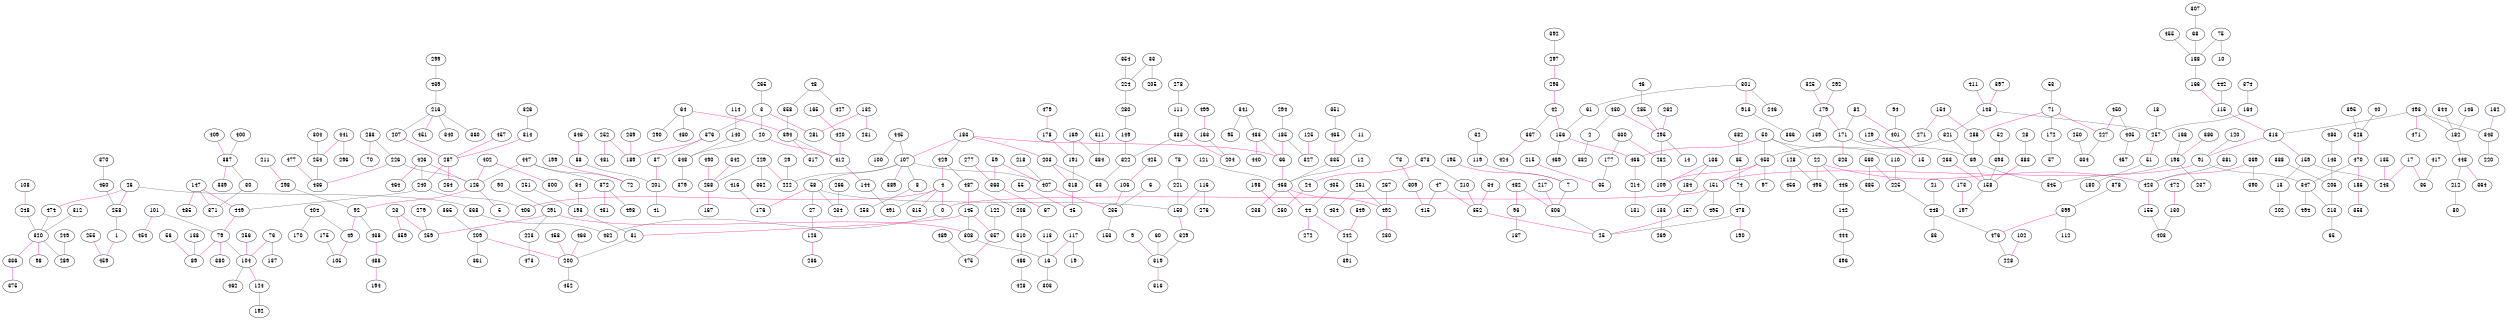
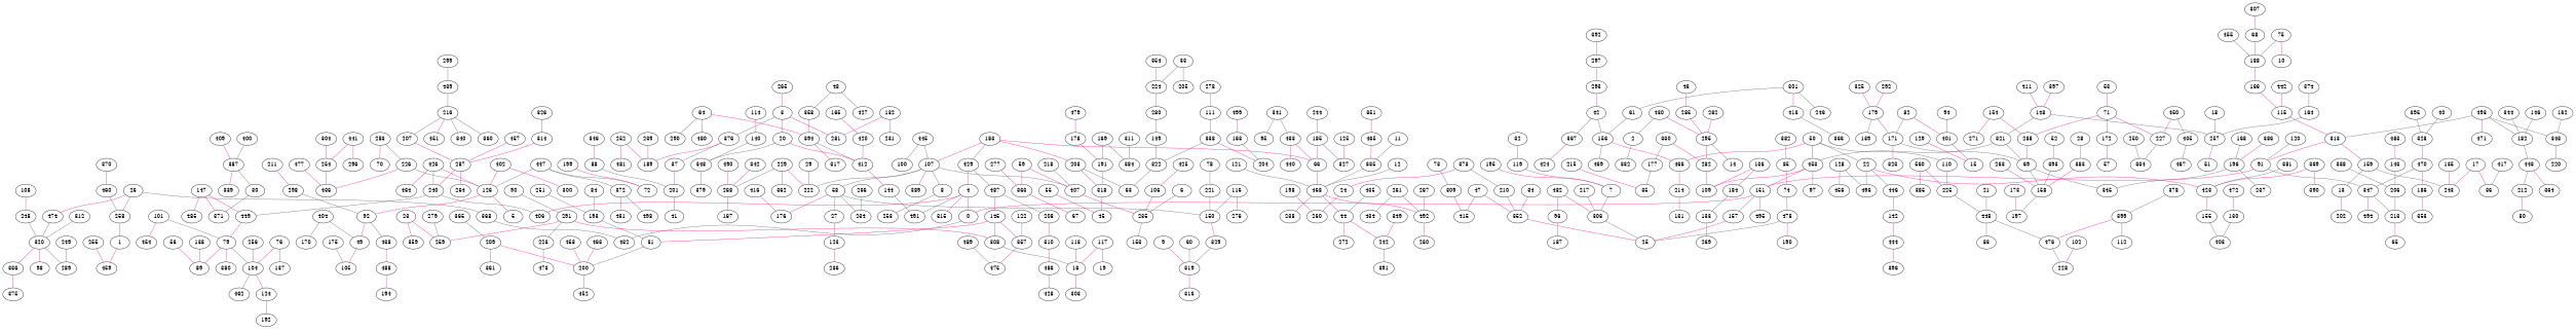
  graph {
    edge [color=gray40]
    0
    432
    4
    315
    406
    491
    151
    495
    157
    25
    429
    487
    208
    145
    453
    109
    97
    91
    347
    494
    213
    368
    240
    449
    79
    183
    107
    66
    203
    58
    8
    222
    407
    389
    468
    318
    63
    310
    357
    31
    308
    144
    50
    110
    22
    466
    225
    496
    446
    423
    214
    321
    69
    158
    345
    313
    159
    243
    13
    120
    65
    26
    474
    258
    320
    1
    426
    126
    464
    92
    5
    287
    264
    89
    380
    104
    176
    234
    27
    150
    253
    235
    44
    492
    238
    45
    486
    475
    200
    16
    412
    448
    142
    155
    131
    282
    136
    184
    133
    148
    257
    51
    197
    115
    202
    493
    182
    343
    471
    443
    220
    470
    186
    353
    352
    306
    478
    190
    336
    289
    98
    459
    49
    438
    207
    457
    314
    462
    124
    147
    485
    371
    123
    329
    153
    445
    100
    272
    242
    230
    433
    440
    185
    327
    428
    452
    303
    394
    317
    20
    348
    379
    420
    83
    476
    444
    403
    156
    469
    295
    14
    330
    177
    35
    269
    411
    397
-   180
    171
    323
    288
    442
    166
    212
    364
    328
    206
    34
    210
    47
    415
    217
    7
    482
    96
    187
    74
    375
    460
    105
    488
    226
    436
    447
    72
    372
    498
    431
    402
    300
    216
    451
    340
    360
    326
    192
    101
    454
    236
    319
    229
    362
    268
    167
    29
    59
    363
    67
    218
    12
    391
    121
    335
    341
    95
-   294
+   294 [label=244]
    191
    322
    122
    193
    291
    259
    223
    473
    64
    480
    290
    358
    3
    376
    281
    37
    189
    165
    n245 [label=560]
    385
    228
    128
    456
    396
    369
    390
    381
    42
    367
    424
    61
    285
    262
    430
    2
    332
    18
    164
    263
    383
    393
    196
    237
    82
    401
    15
    179
    139
    154
    271
    71
    172
    227
    57
    334
    188
    135
    17
    36
    344
    80
    146
    162
    395
    40
    388
    143
    373
    24
    260
    119
    195
    85
    312
    248
    370
    298
    194
    283
    70
    439
    56
    138
    76
    137
    256
    30
    416
    266
    116
    276
    221
    316
    6
    106
    435
    261
    434
    267
    11
    465
    125
    169
    384
    178
    55
    149
    338
    204
    489
    463
    458
    209
    361
    251
    84
    90
    117
    19
    113
    48
    427
    201
    265
    140
    21
    293
    301
-   413 [label=913]
+   413
    246
    366
    46
    374
    173
    28
    52
    386
    168
    325
    292
    53
    455
    75
    10
    68
    483
    309
    32
    382
    249
    108
    255
    404
    170
    211
    477
    254
    199
    299
    387
    339
    78
    342
    490
    277
    425
    349
    351
    479
    280
    111
    365
    279
    23
    359
    41
    132
    231
    114
    399
    112
    130
    297
    215
    94
    450
    405
    467
    307
    417
    73
    175
    304
    441
    296
    409
    400
    9
    60
    311
    224
    163
    278
    252
    481
    239
    378
    102
    472
    392
    129
    250
    198
    354
    33
    205
    499
    88
    346
    0 -- 432
    4 -- 0 [color=deeppink]
    4 -- 315 [color=deeppink]
    4 -- 406 [color=deeppink]
    4 -- 491
    151 -- 0 [color=deeppink]
    151 -- 495
    151 -- 157
    157 -- 25 [color=deeppink]
    429 -- 4 [color=deeppink]
    429 -- 487
    487 -- 208
    487 -- 145 [color=deeppink]
    208 -- 310 [color=deeppink]
    145 -- 357 [color=deeppink]
    145 -- 31 [color=deeppink]
    145 -- 308
    453 -- 151 [color=deeppink]
    453 -- 109 [color=deeppink]
    453 -- 97
    91 -- 151 [color=deeppink]
    91 -- 347
    347 -- 494 [color=deeppink]
    347 -- 213
    213 -- 65 [color=deeppink]
    368 -- 432
    240 -- 406
    240 -- 449
    449 -- 79 [color=deeppink]
    79 -- 89 [color=deeppink]
    79 -- 380 [color=deeppink]
    79 -- 104
    183 -- 429
    183 -- 107 [color=deeppink]
    183 -- 66 [color=deeppink]
    183 -- 203 [color=deeppink]
    107 -- 58
    107 -- 8
    107 -- 222
    107 -- 407
    107 -- 389 [color=deeppink]
    66 -- 468 [color=deeppink]
    203 -- 318 [color=deeppink]
    203 -- 63
    58 -- 176 [color=deeppink]
    58 -- 234
    58 -- 27
    58 -- 150
    8 -- 253
    407 -- 235 [color=deeppink]
    468 -- 44 [color=deeppink]
    468 -- 492 [color=deeppink]
    468 -- 238 [color=deeppink]
    318 -- 45 [color=deeppink]
    310 -- 486 [color=deeppink]
    357 -- 475 [color=deeppink]
    31 -- 200
    308 -- 16
    144 -- 491
    50 -- 453
    50 -- 110
    50 -- 22
    50 -- 466 [color=deeppink]
    110 -- 225 [color=deeppink]
    22 -- 496
    22 -- 446
    22 -- 423 [color=deeppink]
    466 -- 214 [color=deeppink]
    225 -- 448
    446 -- 142
    423 -- 155 [color=deeppink]
    214 -- 131 [color=deeppink]
    321 -- 453
    321 -- 69
    69 -- 158
    69 -- 345
    158 -- 197
    313 -- 91 [color=deeppink]
    313 -- 159 [color=deeppink]
    159 -- 243
    159 -- 13
    13 -- 202 [color=deeppink]
    120 -- 91
    26 -- 368
    26 -- 474 [color=deeppink]
    26 -- 258 [color=deeppink]
    474 -- 320
    258 -- 1
    320 -- 336 [color=deeppink]
    320 -- 289
    320 -- 98 [color=deeppink]
    1 -- 459 [color=deeppink]
    426 -- 240
    426 -- 126 [color=deeppink]
    426 -- 464 [color=deeppink]
    126 -- 92 [color=deeppink]
    126 -- 5 [color=deeppink]
    92 -- 49 [color=deeppink]
    92 -- 438
    287 -- 240 [color=deeppink]
    287 -- 264 [color=deeppink]
    104 -- 462
    104 -- 124 [color=deeppink]
    27 -- 123
    150 -- 329 [color=deeppink]
    235 -- 153
    44 -- 272 [color=deeppink]
    44 -- 242 [color=deeppink]
    492 -- 230 [color=deeppink]
    486 -- 428
    200 -- 452
    16 -- 303 [color=deeppink]
    412 -- 144 [color=deeppink]
    448 -- 83
    448 -- 476
    142 -- 444 [color=deeppink]
    155 -- 403
    282 -- 109 [color=deeppink]
    136 -- 109 [color=deeppink]
    136 -- 184
    184 -- 133
    133 -- 269
    148 -- 321
    148 -- 257
    257 -- 51 [color=deeppink]
-   51 -- 180
    115 -- 313 [color=deeppink]
    493 -- 313
    493 -- 182
    493 -- 343
    493 -- 471 [color=deeppink]
    182 -- 443
    343 -- 220
    443 -- 212
    443 -- 364 [color=deeppink]
    470 -- 347
    470 -- 186 [color=deeppink]
    186 -- 353 [color=deeppink]
    352 -- 25 [color=deeppink]
    306 -- 25
    478 -- 25
    478 -- 190 [color=deeppink]
    336 -- 375 [color=deeppink]
    49 -- 105 [color=deeppink]
    438 -- 488 [color=deeppink]
    207 -- 287 [color=deeppink]
    457 -- 287 [color=deeppink]
    314 -- 287 [color=deeppink]
    124 -- 192
    147 -- 449 [color=deeppink]
    147 -- 485 [color=deeppink]
    147 -- 371 [color=deeppink]
    123 -- 236 [color=deeppink]
    329 -- 319
    445 -- 107
    445 -- 100
    242 -- 391
    433 -- 66 [color=deeppink]
    433 -- 440 [color=deeppink]
    185 -- 66 [color=deeppink]
    185 -- 327
    394 -- 412
    394 -- 317 [color=deeppink]
    20 -- 412 [color=deeppink]
    20 -- 348
    348 -- 379
    420 -- 412 [color=deeppink]
    476 -- 228
    444 -- 396 [color=deeppink]
    156 -- 466 [color=deeppink]
    156 -- 469
    295 -- 282 [color=deeppink]
    295 -- 14
    330 -- 282 [color=deeppink]
    330 -- 177
    177 -- 35
    411 -- 148 [color=deeppink]
    397 -- 148 [color=deeppink]
    171 -- 69
    171 -- 323 [color=deeppink]
    288 -- 69 [color=deeppink]
    442 -- 115 [color=deeppink]
    166 -- 115 [color=deeppink]
    212 -- 80 [color=deeppink]
    328 -- 470 [color=deeppink]
    206 -- 213
    34 -- 352 [color=deeppink]
    210 -- 352 [color=deeppink]
    47 -- 352 [color=deeppink]
    47 -- 415
    217 -- 306 [color=deeppink]
    7 -- 306
    482 -- 306 [color=deeppink]
    482 -- 96 [color=deeppink]
    96 -- 187
    74 -- 478
    460 -- 258
    488 -- 194 [color=deeppink]
    226 -- 126
    226 -- 436 [color=deeppink]
    447 -- 126
    447 -- 72
    447 -- 372
    372 -- 498
    372 -- 431 [color=deeppink]
    402 -- 126 [color=deeppink]
    402 -- 300 [color=deeppink]
    216 -- 207
    216 -- 451 [color=deeppink]
    216 -- 340
    216 -- 360
    326 -- 314
    101 -- 79
    101 -- 454 [color=deeppink]
    319 -- 316 [color=deeppink]
    229 -- 222 [color=deeppink]
    229 -- 362 [color=deeppink]
    229 -- 268
    268 -- 167 [color=deeppink]
    29 -- 222
    59 -- 407 [color=deeppink]
    59 -- 363 [color=deeppink]
    363 -- 67 [color=deeppink]
    218 -- 407
    12 -- 468
    121 -- 468
    335 -- 468
    341 -- 433
    341 -- 95
    294 -- 185
    191 -- 318
    322 -- 63
    122 -- 357
    193 -- 31
    291 -- 308 [color=deeppink]
    291 -- 259 [color=deeppink]
    291 -- 223
    223 -- 473
    64 -- 394 [color=deeppink]
    64 -- 480
    64 -- 290
    358 -- 394 [color=deeppink]
    3 -- 20 [color=deeppink]
    3 -- 376
    3 -- 281 [color=deeppink]
    376 -- 37
    376 -- 189 [color=deeppink]
    37 -- 201 [color=deeppink]
    165 -- 420 [color=deeppink]
    n245 -- 225 [color=deeppink]
    n245 -- 385 [color=deeppink]
    128 -- 496
    128 -- 456
    369 -- 423 [color=deeppink]
    369 -- 390 [color=deeppink]
    381 -- 423
    42 -- 156 [color=deeppink]
    42 -- 367
    367 -- 424 [color=deeppink]
    61 -- 156
    285 -- 295 [color=deeppink]
    262 -- 295 [color=deeppink]
    430 -- 295 [color=deeppink]
    430 -- 2
    2 -- 332
    18 -- 257
    164 -- 257
    263 -- 158 [color=deeppink]
    383 -- 158 [color=deeppink]
    393 -- 158
    196 -- 345
    196 -- 237
    82 -- 171
    82 -- 401 [color=deeppink]
    401 -- 15 [color=deeppink]
    179 -- 171 [color=deeppink]
    179 -- 139
    154 -- 288 [color=deeppink]
    154 -- 271 [color=deeppink]
    71 -- 288 [color=deeppink]
    71 -- 172
    71 -- 227 [color=deeppink]
    172 -- 57 [color=deeppink]
    227 -- 334
    188 -- 166 [color=deeppink]
    135 -- 243 [color=deeppink]
    17 -- 243 [color=deeppink]
    17 -- 36 [color=deeppink]
    344 -- 182
    146 -- 182
    162 -- 343 [color=deeppink]
    395 -- 328
    40 -- 328
    388 -- 206
    143 -- 206
    373 -- 210
    373 -- 24 [color=deeppink]
    24 -- 260 [color=deeppink]
    119 -- 7
    195 -- 7 [color=deeppink]
    85 -- 74 [color=deeppink]
    312 -- 320
    248 -- 320
    370 -- 460
    298 -- 92
    283 -- 226
    283 -- 70 [color=deeppink]
    439 -- 216
    56 -- 89 [color=deeppink]
    138 -- 89
    76 -- 104 [color=deeppink]
    76 -- 137
    256 -- 104 [color=deeppink]
    30 -- 371
    416 -- 176
    266 -- 234
    116 -- 150
    116 -- 276
    221 -- 150
    6 -- 235
    106 -- 235 [color=deeppink]
    435 -- 44
    261 -- 492
    261 -- 434
    267 -- 492
    11 -- 335
    465 -- 335 [color=deeppink]
    125 -- 327 [color=deeppink]
    169 -- 191
    169 -- 384
    178 -- 191 [color=deeppink]
    55 -- 45 [color=deeppink]
    149 -- 322
    338 -- 322
    338 -- 204 [color=deeppink]
    489 -- 475
    463 -- 200 [color=deeppink]
    458 -- 200 [color=deeppink]
    209 -- 200 [color=deeppink]
    209 -- 361
    251 -- 193
    84 -- 193
    90 -- 291
    117 -- 16 [color=deeppink]
    117 -- 19
    113 -- 16
    48 -- 358
    48 -- 427
    201 -- 41
    265 -- 3 [color=deeppink]
    140 -- 348
    21 -- 448
    293 -- 42 [color=deeppink]
    301 -- 61
    301 -- 413 [color=deeppink]
    301 -- 246
    413 -- 366
    46 -- 285 [color=deeppink]
    374 -- 164
    173 -- 197 [color=deeppink]
    28 -- 383
    52 -- 393 [color=deeppink]
    386 -- 196 [color=deeppink]
    168 -- 196
    325 -- 179 [color=deeppink]
    292 -- 179 [color=deeppink]
    53 -- 71 [color=deeppink]
    455 -- 188
    75 -- 188
    75 -- 10 [color=deeppink]
    68 -- 188
    483 -- 143 [color=deeppink]
    309 -- 415 [color=deeppink]
    32 -- 119
    382 -- 85
    249 -- 289
    108 -- 248 [color=deeppink]
    255 -- 459 [color=deeppink]
    404 -- 49
    404 -- 170
    211 -- 298 [color=deeppink]
    477 -- 436 [color=deeppink]
    254 -- 436
    199 -- 72 [color=deeppink]
    299 -- 439
    387 -- 30
    387 -- 339 [color=deeppink]
    78 -- 221
    342 -- 268 [color=deeppink]
    490 -- 268 [color=deeppink]
    277 -- 363 [color=deeppink]
    425 -- 106 [color=deeppink]
    349 -- 242 [color=deeppink]
    351 -- 465 [color=deeppink]
    479 -- 178 [color=deeppink]
    280 -- 149
    111 -- 338
    365 -- 209
    279 -- 259
    23 -- 259 [color=deeppink]
    23 -- 359 [color=deeppink]
    132 -- 281 [color=deeppink]
    132 -- 231 [color=deeppink]
    114 -- 140 [color=deeppink]
    399 -- 476 [color=deeppink]
    399 -- 112
    130 -- 403
    297 -- 293 [color=deeppink]
    215 -- 35 [color=deeppink]
    94 -- 401
    450 -- 227 [color=deeppink]
    450 -- 405
    405 -- 467
    307 -- 68 [color=deeppink]
    417 -- 36
    73 -- 309 [color=deeppink]
    175 -- 105
    304 -- 254 [color=deeppink]
    441 -- 254 [color=deeppink]
    441 -- 296 [color=deeppink]
    409 -- 387 [color=deeppink]
    400 -- 387
    9 -- 319 [color=deeppink]
    60 -- 319
    311 -- 384
    224 -- 280
    163 -- 204
    278 -- 111
    252 -- 189 [color=deeppink]
    252 -- 481 [color=deeppink]
    239 -- 189 [color=deeppink]
    378 -- 399
    102 -- 228 [color=deeppink]
    472 -- 130 [color=deeppink]
    392 -- 297
    129 -- 15 [color=deeppink]
    250 -- 334
    198 -- 260 [color=deeppink]
    354 -- 224
    33 -- 224
    33 -- 205
    499 -- 163 [color=deeppink]
    88 -- 201
    346 -- 88 [color=deeppink]
  }
